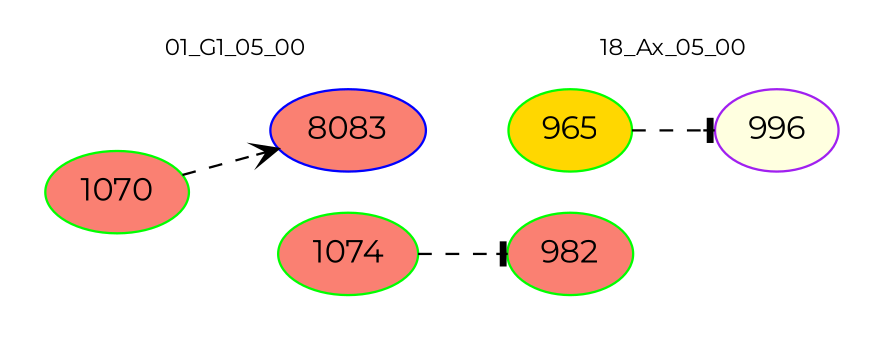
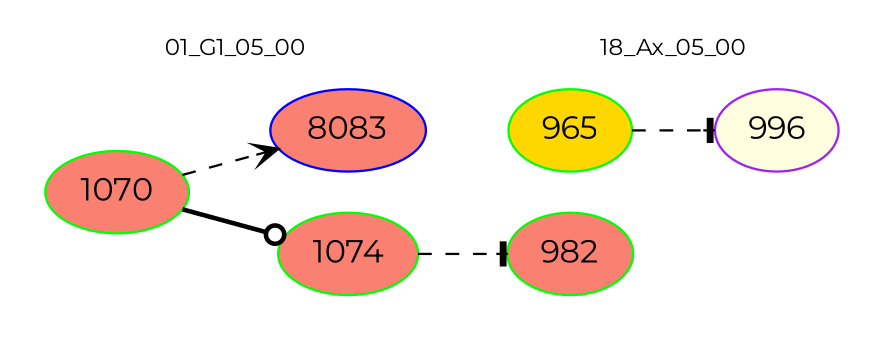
  digraph {
    fontname=Montserrat
    rankdir=LR
    node [color=green fillcolor=salmon fontname=Montserrat style=filled]
    edge [arrowhead=tee color=black fontname=Montserrat style=dashed]
    n1 [fillcolor=gold label=965]
    n2 [color=purple fillcolor=lightyellow label=996]
    n3 [label=982]
    n4 [label=1070]
    n5 [label=1074]
    n6 [color=blue label=8083]
    subgraph cluster_1 {
      color=white
      fontsize=10
      label="18_Ax_05_00"
      n1
      n2
      n3
    }
    subgraph cluster_2 {
      color=white
      fontsize=10
      label="01_G1_05_00"
      n4
      n5
      n6
    }
    n1 -> n2
+   n4 -> n5 [arrowhead=odot style=bold]
    n4 -> n6 [arrowhead=vee]
    n5 -> n3
  }
